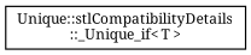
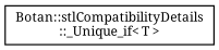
  digraph {
    rankdir=LR
    fontname="Noto Serif"
-   n1 [color=black fillcolor=white fontname="Noto Serif" fontsize=10 height=0.2 label="Unique::stlCompatibilityDetails\l::_Unique_if\< T \>" shape=record style=filled width=0.4]
+   n1 [color=black fillcolor=white fontname="Noto Serif" fontsize=10 height=0.2 label="Botan::stlCompatibilityDetails\l::_Unique_if\< T \>" shape=record style=filled width=0.4]
  }
